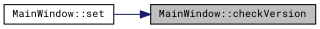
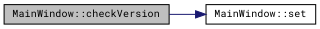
  digraph {
    rankdir=RL
    fontname="Roboto Mono"
    node [color=black fontname="Roboto Mono" fontsize=10 shape=record style=filled]
    n1 [fillcolor=grey75 fontcolor=black height=0.2 label="MainWindow::checkVersion" width=0.4]
    n2 [fillcolor=white height=0.2 label="MainWindow::set" width=0.4]
-   n1 -> n2 [color=midnightblue dir=back fontname="Roboto Mono" fontsize=10 labelfontname=Helvetica labelfontsize=10 style=solid]
+   n2 -> n1 [color=midnightblue dir=back fontname="Roboto Mono" fontsize=10 labelfontname=Helvetica labelfontsize=10 style=solid]
  }
